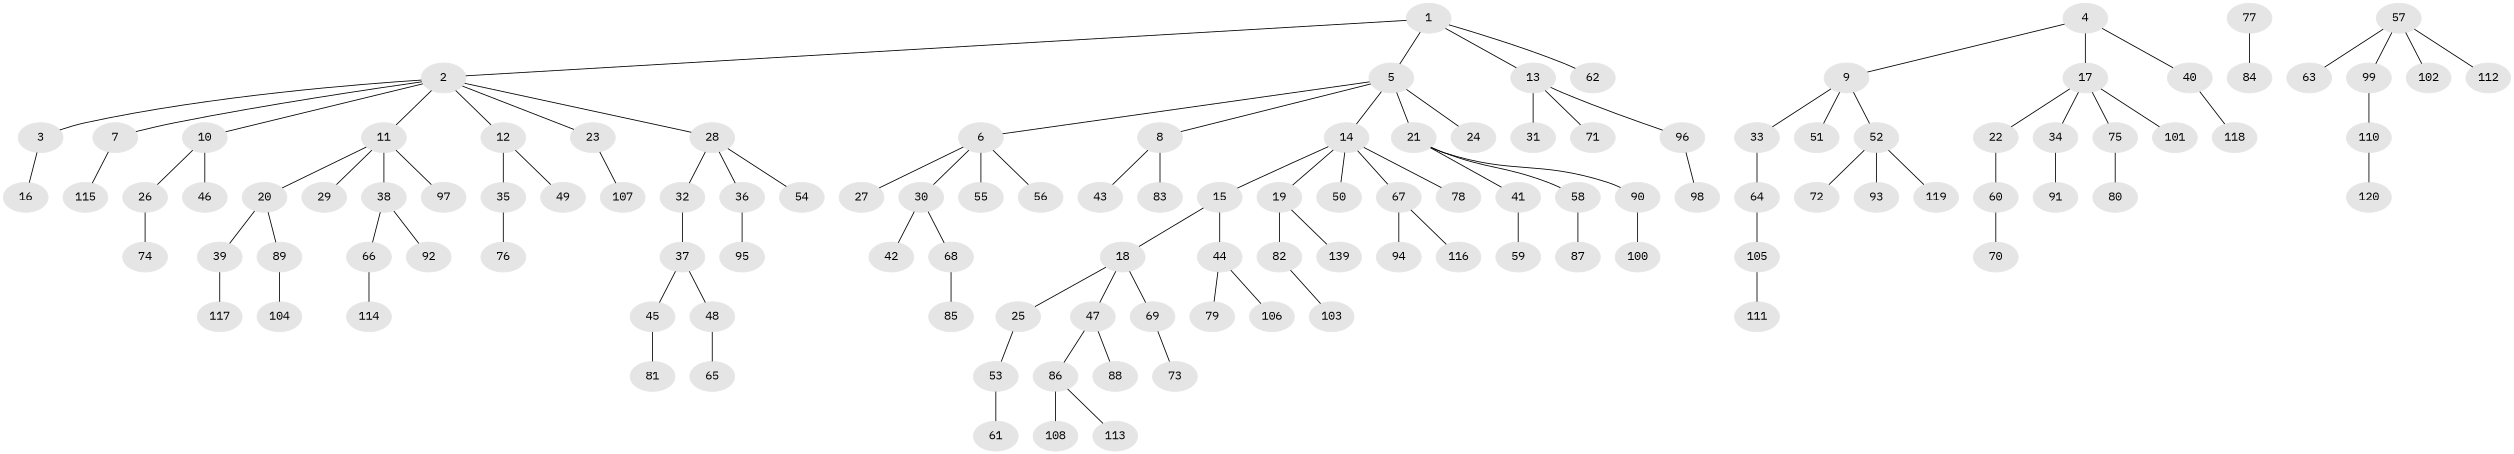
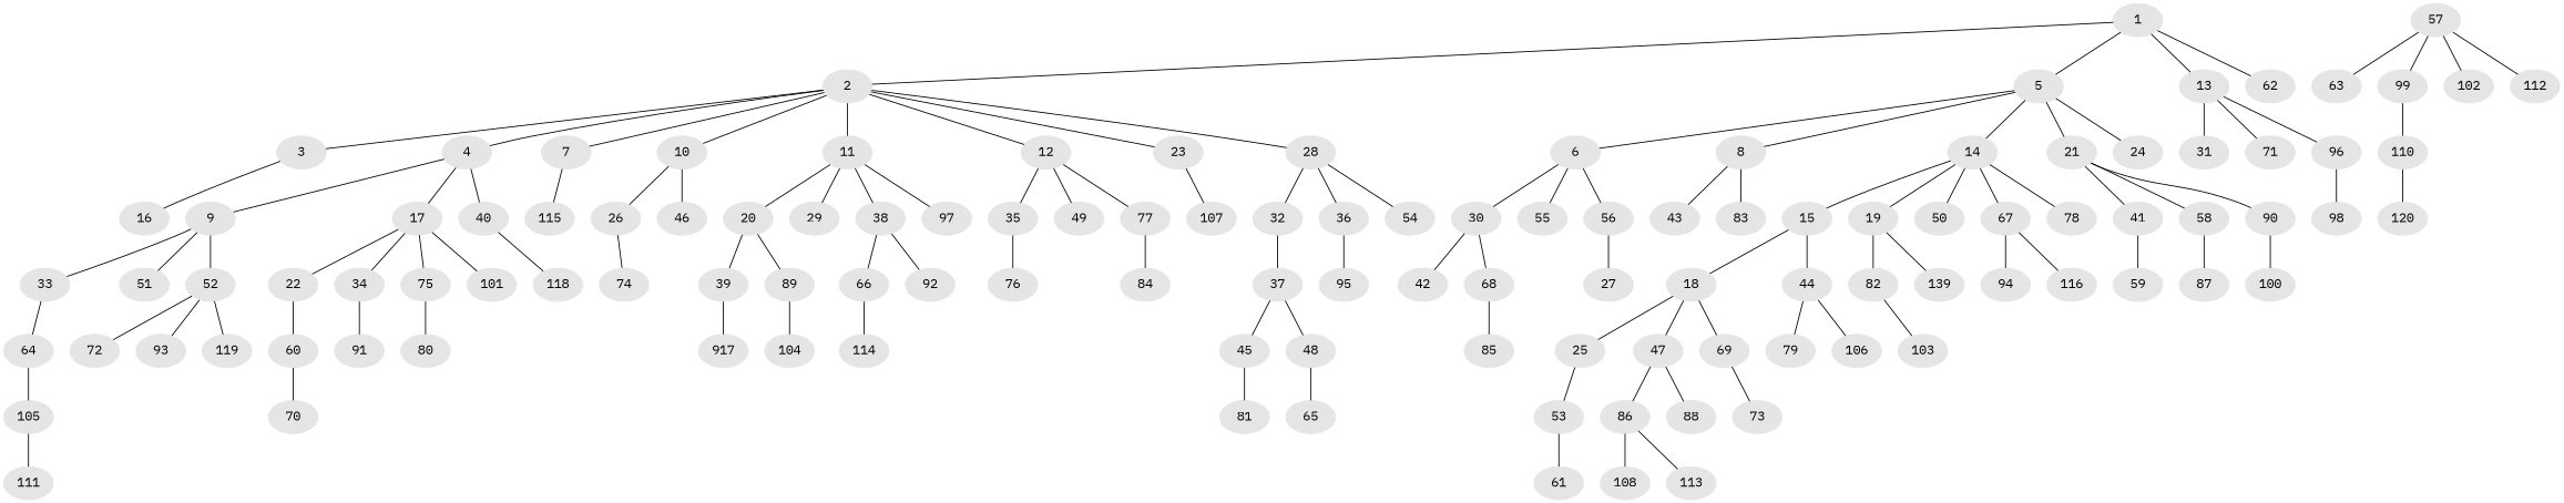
  graph {
    fontname="IBM Plex Mono"
    node [color=gray90 fontname="IBM Plex Mono" style=filled]
    edge [fontname="IBM Plex Mono"]
    1
    2
    5
    13
    62
    3
    4
    7
    10
    11
    12
    23
    28
    6
    8
    14
    21
    24
    31
    71
    96
    16
    9
    17
    40
    115
    26
    46
    20
    29
    38
    97
    35
    49
    77
    107
    32
    36
    54
    33
    51
    52
    22
    34
    75
    101
    118
    27
    30
    55
    56
    43
    83
    15
    19
    50
    67
    78
    41
    58
    90
    42
    68
    64
    72
    93
    119
    74
    39
    89
    66
    92
    76
    84
    98
    18
    44
    82
    n79 [label=139]
    94
    116
    25
    47
    69
    79
    106
    60
    91
    80
    53
    86
    88
    73
    103
-   117
+   117 [label=917]
    104
    59
    87
    100
    70
    57
    63
    99
    102
    112
    61
    37
    95
    85
    45
    48
    105
    81
    65
    114
    108
    113
    110
    111
    120
    1 -- 2
    1 -- 5
    1 -- 13
    1 -- 62
    2 -- 3
+   2 -- 4
    2 -- 7
    2 -- 10
    2 -- 11
    2 -- 12
    2 -- 23
    2 -- 28
    5 -- 6
    5 -- 8
    5 -- 14
    5 -- 21
    5 -- 24
    13 -- 31
    13 -- 71
    13 -- 96
    3 -- 16
    4 -- 9
    4 -- 17
    4 -- 40
    7 -- 115
    10 -- 26
    10 -- 46
    11 -- 20
    11 -- 29
    11 -- 38
    11 -- 97
    12 -- 35
    12 -- 49
+   12 -- 77
    23 -- 107
    28 -- 32
    28 -- 36
    28 -- 54
-   6 -- 27
+   56 -- 27
    6 -- 30
    6 -- 55
    6 -- 56
    8 -- 43
    8 -- 83
    14 -- 15
    14 -- 19
    14 -- 50
    14 -- 67
    14 -- 78
    21 -- 41
    21 -- 58
    21 -- 90
    96 -- 98
    9 -- 33
    9 -- 51
    9 -- 52
    17 -- 22
    17 -- 34
    17 -- 75
    17 -- 101
    40 -- 118
    26 -- 74
    20 -- 39
    20 -- 89
    38 -- 66
    38 -- 92
    35 -- 76
    77 -- 84
    32 -- 37
    36 -- 95
    33 -- 64
    52 -- 72
    52 -- 93
    52 -- 119
    22 -- 60
    34 -- 91
    75 -- 80
    30 -- 42
    30 -- 68
    15 -- 18
    15 -- 44
    19 -- 82
    19 -- n79
    67 -- 94
    67 -- 116
    41 -- 59
    58 -- 87
    90 -- 100
    68 -- 85
    64 -- 105
    39 -- 117
    89 -- 104
    66 -- 114
    18 -- 25
    18 -- 47
    18 -- 69
    44 -- 79
    44 -- 106
    82 -- 103
    25 -- 53
    47 -- 86
    47 -- 88
    69 -- 73
    60 -- 70
    53 -- 61
    86 -- 108
    86 -- 113
    57 -- 63
    57 -- 99
    57 -- 102
    57 -- 112
    99 -- 110
    37 -- 45
    37 -- 48
    45 -- 81
    48 -- 65
    105 -- 111
    110 -- 120
  }
